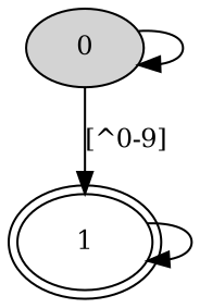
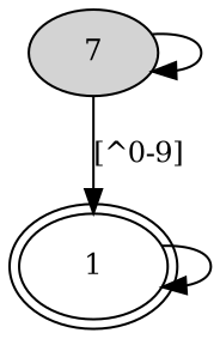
  digraph {
    rankdir=TB
    node [fontsize=12 shape=ellipse style=filled]
    edge [fontsize=12]
-   0 [fillcolor="#d3d3d3ff" peripheries=1]
+   0 [fillcolor="#d3d3d3ff" peripheries=1 label=7]
    1 [fillcolor=white peripheries=2]
    0 -> 0
    0 -> 1 [label="[^0-9]"]
    1 -> 1
  }
